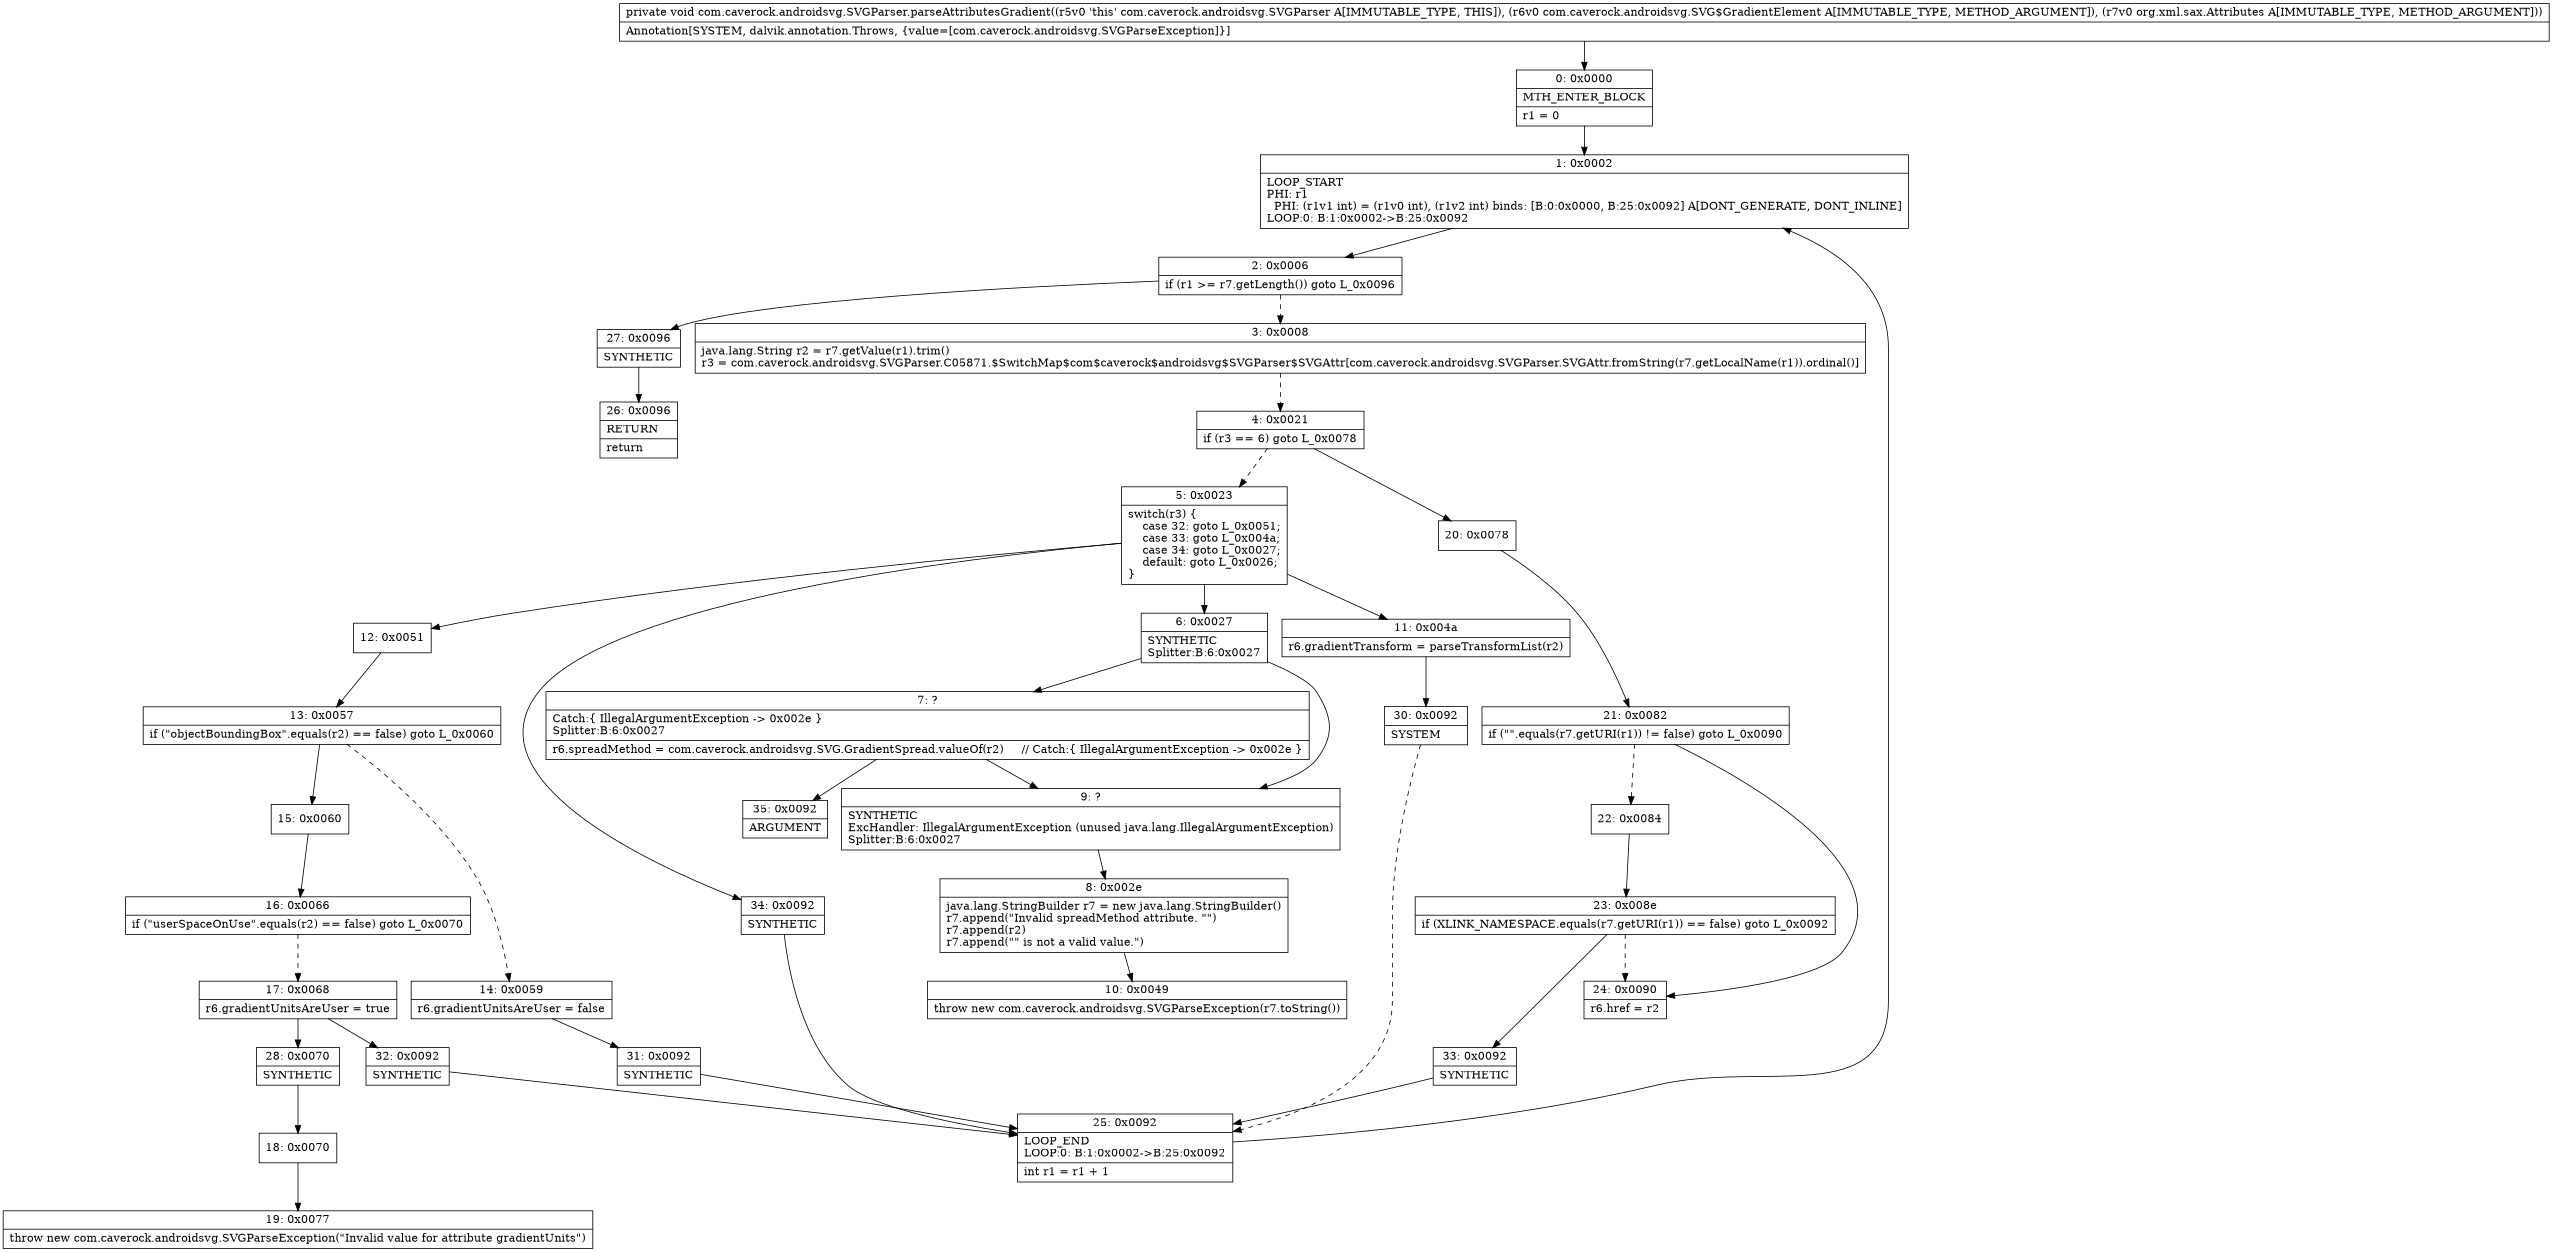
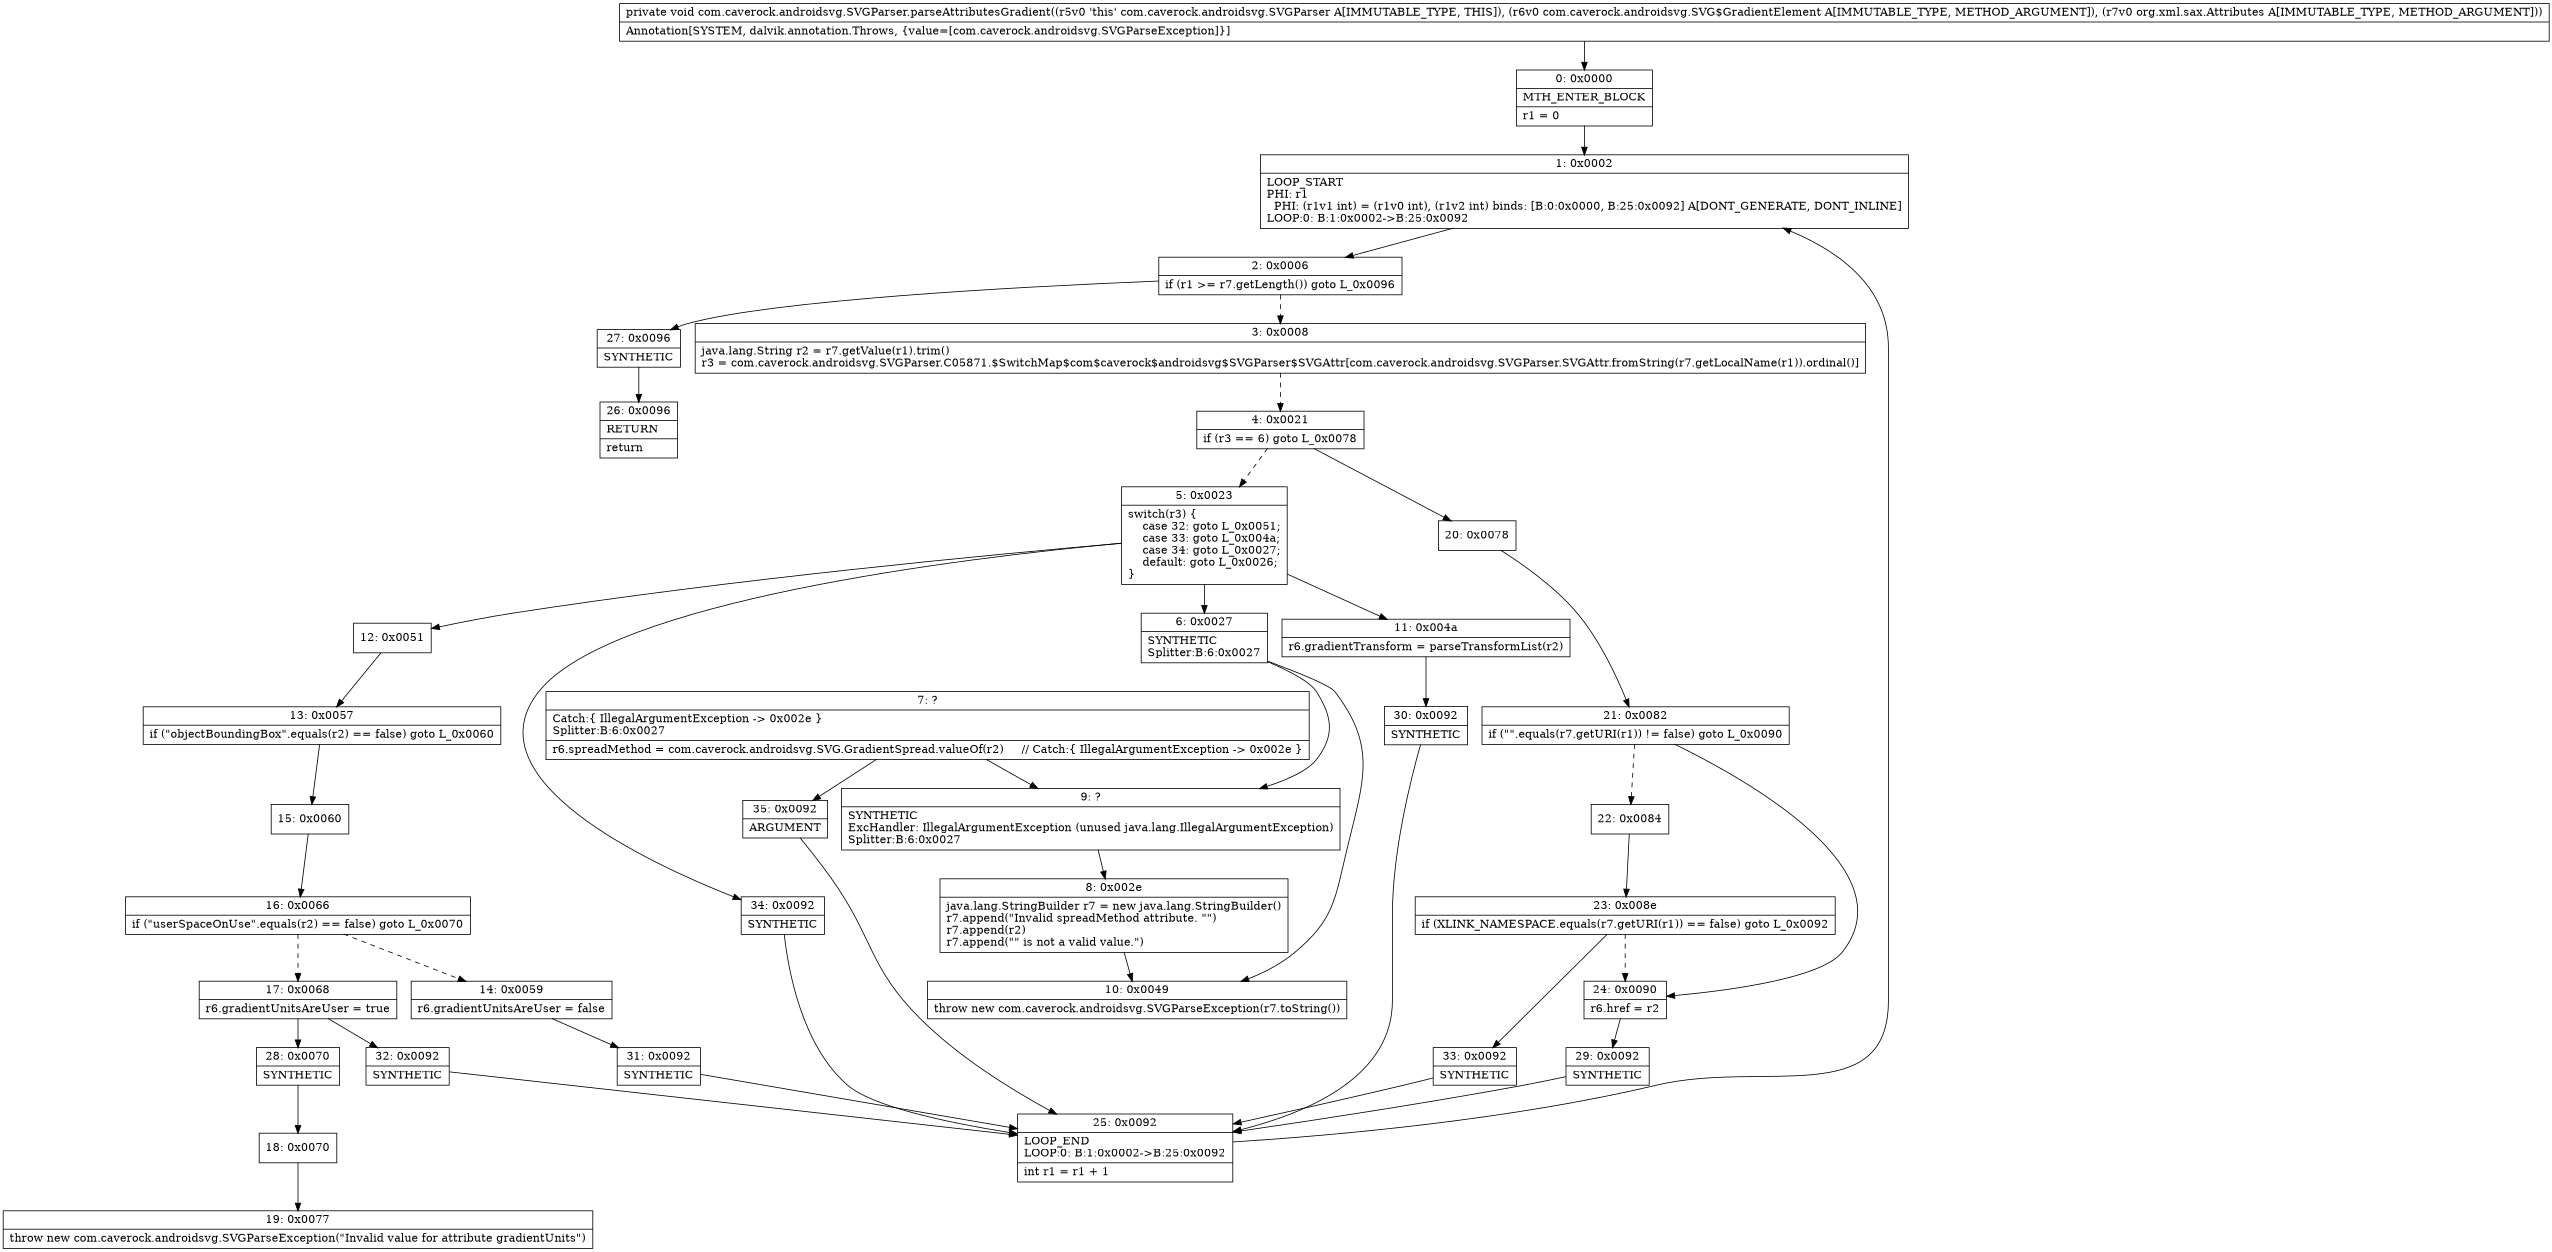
  digraph {
    node [shape=record]
    n1 [label="{0\:\ 0x0000|MTH_ENTER_BLOCK\l|r1 = 0\l}"]
    n2 [label="{1\:\ 0x0002|LOOP_START\lPHI: r1 \l  PHI: (r1v1 int) = (r1v0 int), (r1v2 int) binds: [B:0:0x0000, B:25:0x0092] A[DONT_GENERATE, DONT_INLINE]\lLOOP:0: B:1:0x0002\-\>B:25:0x0092\l}"]
    n3 [label="{2\:\ 0x0006|if (r1 \>= r7.getLength()) goto L_0x0096\l}"]
    n4 [label="{3\:\ 0x0008|java.lang.String r2 = r7.getValue(r1).trim()\lr3 = com.caverock.androidsvg.SVGParser.C05871.$SwitchMap$com$caverock$androidsvg$SVGParser$SVGAttr[com.caverock.androidsvg.SVGParser.SVGAttr.fromString(r7.getLocalName(r1)).ordinal()]\l}"]
    n5 [label="{27\:\ 0x0096|SYNTHETIC\l}"]
    n6 [label="{4\:\ 0x0021|if (r3 == 6) goto L_0x0078\l}"]
    n7 [label="{26\:\ 0x0096|RETURN\l|return\l}"]
    n8 [label="{5\:\ 0x0023|switch(r3) \{\l    case 32: goto L_0x0051;\l    case 33: goto L_0x004a;\l    case 34: goto L_0x0027;\l    default: goto L_0x0026;\l\}\l}"]
    n9 [label="{20\:\ 0x0078}"]
    n10 [label="{6\:\ 0x0027|SYNTHETIC\lSplitter:B:6:0x0027\l}"]
    n11 [label="{11\:\ 0x004a|r6.gradientTransform = parseTransformList(r2)\l}"]
    n12 [label="{12\:\ 0x0051}"]
    n13 [label="{34\:\ 0x0092|SYNTHETIC\l}"]
    n14 [label="{21\:\ 0x0082|if (\"\".equals(r7.getURI(r1)) != false) goto L_0x0090\l}"]
    n15 [label="{7\:\ ?|Catch:\{ IllegalArgumentException \-\> 0x002e \}\lSplitter:B:6:0x0027\l|r6.spreadMethod = com.caverock.androidsvg.SVG.GradientSpread.valueOf(r2)     \/\/ Catch:\{ IllegalArgumentException \-\> 0x002e \}\l}"]
    n16 [label="{9\:\ ?|SYNTHETIC\lExcHandler: IllegalArgumentException (unused java.lang.IllegalArgumentException)\lSplitter:B:6:0x0027\l}"]
-   n17 [label="{30\:\ 0x0092|SYSTEM\l}"]
+   n17 [label="{30\:\ 0x0092|SYNTHETIC\l}"]
    n18 [label="{13\:\ 0x0057|if (\"objectBoundingBox\".equals(r2) == false) goto L_0x0060\l}"]
    n19 [label="{25\:\ 0x0092|LOOP_END\lLOOP:0: B:1:0x0002\-\>B:25:0x0092\l|int r1 = r1 + 1\l}"]
    n20 [label="{35\:\ 0x0092|ARGUMENT\l}"]
    n21 [label="{8\:\ 0x002e|java.lang.StringBuilder r7 = new java.lang.StringBuilder()\lr7.append(\"Invalid spreadMethod attribute. \"\")\lr7.append(r2)\lr7.append(\"\" is not a valid value.\")\l}"]
    n22 [label="{10\:\ 0x0049|throw new com.caverock.androidsvg.SVGParseException(r7.toString())\l}"]
    n23 [label="{14\:\ 0x0059|r6.gradientUnitsAreUser = false\l}"]
    n24 [label="{15\:\ 0x0060}"]
    n25 [label="{31\:\ 0x0092|SYNTHETIC\l}"]
    n26 [label="{16\:\ 0x0066|if (\"userSpaceOnUse\".equals(r2) == false) goto L_0x0070\l}"]
    n27 [label="{17\:\ 0x0068|r6.gradientUnitsAreUser = true\l}"]
    n28 [label="{28\:\ 0x0070|SYNTHETIC\l}"]
    n29 [label="{32\:\ 0x0092|SYNTHETIC\l}"]
    n30 [label="{18\:\ 0x0070}"]
    n31 [label="{19\:\ 0x0077|throw new com.caverock.androidsvg.SVGParseException(\"Invalid value for attribute gradientUnits\")\l}"]
    n32 [label="{22\:\ 0x0084}"]
    n33 [label="{24\:\ 0x0090|r6.href = r2\l}"]
    n34 [label="{23\:\ 0x008e|if (XLINK_NAMESPACE.equals(r7.getURI(r1)) == false) goto L_0x0092\l}"]
+   n35 [label="{29\:\ 0x0092|SYNTHETIC\l}"]
    n36 [label="{33\:\ 0x0092|SYNTHETIC\l}"]
    n37 [label="{private void com.caverock.androidsvg.SVGParser.parseAttributesGradient((r5v0 'this' com.caverock.androidsvg.SVGParser A[IMMUTABLE_TYPE, THIS]), (r6v0 com.caverock.androidsvg.SVG$GradientElement A[IMMUTABLE_TYPE, METHOD_ARGUMENT]), (r7v0 org.xml.sax.Attributes A[IMMUTABLE_TYPE, METHOD_ARGUMENT]))  | Annotation[SYSTEM, dalvik.annotation.Throws, \{value=[com.caverock.androidsvg.SVGParseException]\}]\l}"]
    n1 -> n2
    n2 -> n3
    n3 -> n4 [style=dashed]
    n3 -> n5
    n4 -> n6 [style=dashed]
    n5 -> n7
    n6 -> n8 [style=dashed]
    n6 -> n9
    n8 -> n10
    n8 -> n11
    n8 -> n12
    n8 -> n13
    n9 -> n14
-   n10 -> n15
+   n10 -> n22
    n10 -> n16
    n11 -> n17
    n12 -> n18
    n13 -> n19
    n14 -> n32 [style=dashed]
    n14 -> n33
    n15 -> n16
    n15 -> n20
    n16 -> n21
-   n17 -> n19 [style=dashed]
-   n18 -> n23 [style=dashed]
+   n17 -> n19
+   n26 -> n23 [style=dashed]
    n18 -> n24
    n19 -> n2
+   n20 -> n19
    n21 -> n22
    n23 -> n25
    n24 -> n26
    n25 -> n19
    n26 -> n27 [style=dashed]
    n27 -> n28
    n27 -> n29
    n28 -> n30
    n29 -> n19
    n30 -> n31
    n32 -> n34
+   n33 -> n35
    n34 -> n33 [style=dashed]
    n34 -> n36
+   n35 -> n19
    n36 -> n19
    n37 -> n1
  }
